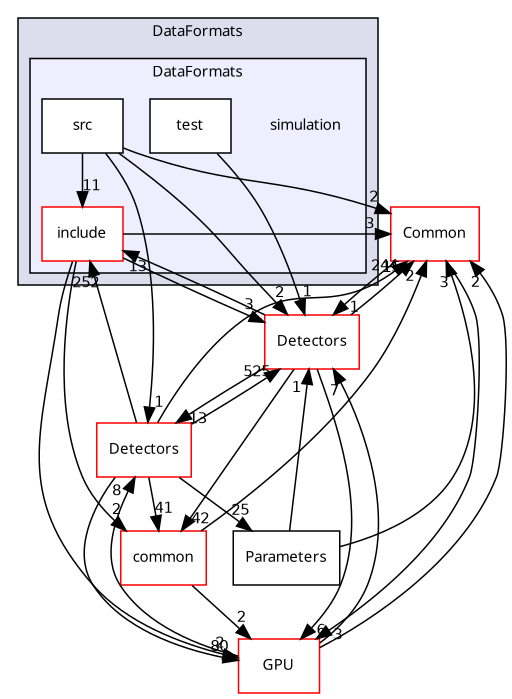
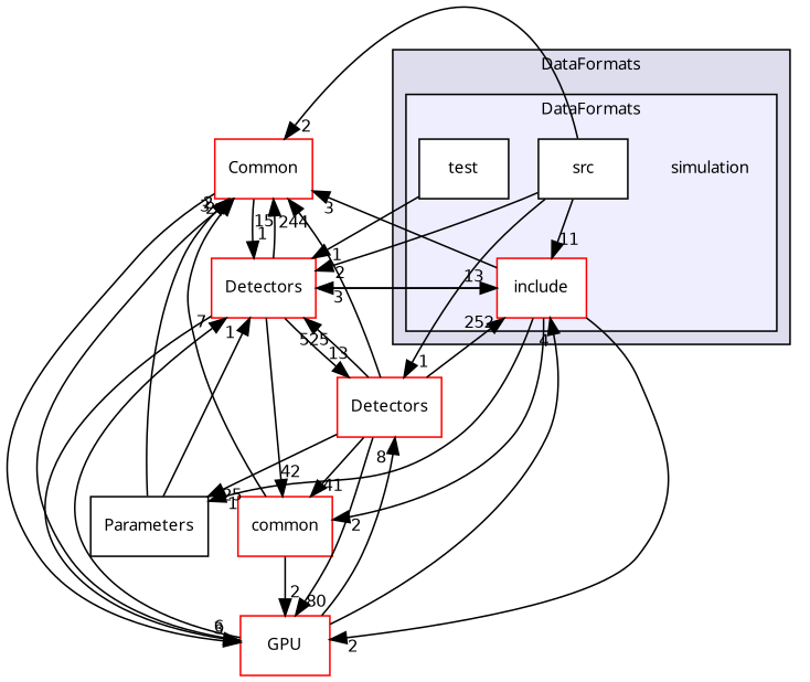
  digraph {
    compound=true
    fontname="Noto Sans"
    node [fontname="Noto Sans" fontsize=10 shape=box color=red]
    edge [fontname="Noto Sans" headlabel=2 labeldistance=1.5 labelfontname=Helvetica labelfontsize=10]
    n1 [label=simulation shape=plaintext color=""]
    n2 [fillcolor=white label=include style=filled]
    n3 [color=black fillcolor=white label=src style=filled]
    n4 [color=black fillcolor=white label=test style=filled]
    n5 [label=Common]
    n6 [label=Detectors]
    n7 [color=black label=Parameters]
    n8 [label=common]
    n9 [label=GPU]
    n10 [label=Detectors]
    subgraph cluster_1 {
      bgcolor="#ddddee"
      fontsize=10
      label=DataFormats
      pencolor=black
      subgraph cluster_2 {
        bgcolor="#eeeeff"
        fontsize=10
        label=DataFormats
        pencolor=black
        n1
        n2
        n3
        n4
      }
    }
    n2 -> n5 [headlabel=3]
    n2 -> n6 [headlabel=3]
+   n2 -> n7 [headlabel=1]
    n2 -> n8
    n2 -> n9
    n3 -> n2 [headlabel=11]
    n3 -> n5
    n3 -> n6
    n3 -> n10 [headlabel=1]
    n4 -> n6 [headlabel=1]
    n5 -> n6 [headlabel=1]
    n5 -> n9 [headlabel=3]
    n6 -> n2 [headlabel=13]
    n6 -> n5 [headlabel=15]
    n6 -> n8 [headlabel=42]
    n6 -> n9 [headlabel=6]
    n6 -> n10 [headlabel=13]
    n7 -> n5 [headlabel=3]
    n7 -> n6 [headlabel=1]
    n8 -> n5
    n8 -> n9
+   n9 -> n2 [headlabel=4]
    n9 -> n5
    n9 -> n6 [headlabel=7]
    n9 -> n10 [headlabel=8]
    n10 -> n2 [headlabel=252]
    n10 -> n5 [headlabel=244]
    n10 -> n6 [headlabel=525]
    n10 -> n7 [headlabel=25]
    n10 -> n8 [headlabel=41]
    n10 -> n9 [headlabel=80]
  }
